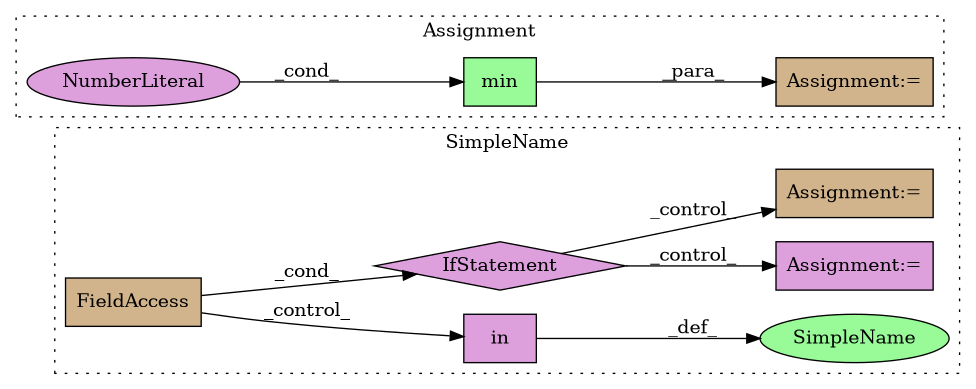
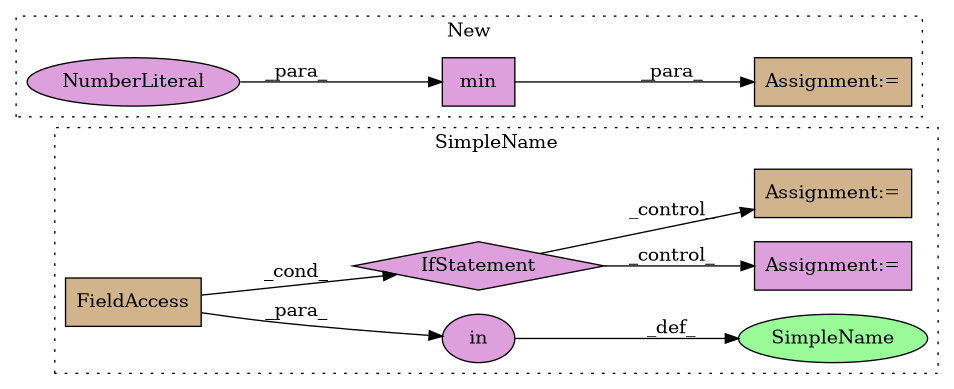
  digraph {
    rankdir=LR
    node [a=7 fillcolor=plum l=1 s=13197 shape=box style=filled]
-   n1 [a=105 l=59 label=in]
+   n1 [a=105 l=59 label=in shape=ellipse]
    n2 [a=25 l="8,2" label=IfStatement s="13189,13256" shape=diamond]
    n3 [label="Assignment:=" s=13278]
    n4 [a=42 fillcolor=palegreen label=SimpleName shape=ellipse l="" s=""]
    n5 [fillcolor=tan l=8 label="Assignment:=" s=13446]
    n6 [a=22 fillcolor=tan l=22 label=FieldAccess]
-   n7 [a=32 fillcolor=palegreen l="4,1" label=min s="12704,12724"]
+   n7 [a=32 l="4,1" label=min s="12704,12724"]
    n8 [fillcolor=tan label="Assignment:=" s=12703]
    n9 [a=34 l=2 label=NumberLiteral s=12722 shape=ellipse]
    subgraph cluster_1 {
      label=SimpleName
      style=dotted
      n1
      n2
      n3
      n4
      n5
      n6
    }
    subgraph cluster_2 {
-     label=Assignment
+     label=New
      style=dotted
      n7
      n8
      n9
    }
    n1 -> n4 [label=_def_]
    n2 -> n3 [label=_control_]
    n2 -> n5 [label=_control_]
-   n6 -> n1 [label=_control_]
+   n6 -> n1 [label=_para_]
    n6 -> n2 [label=_cond_]
    n7 -> n8 [label=_para_]
-   n9 -> n7 [label=_cond_]
+   n9 -> n7 [label=_para_]
  }
